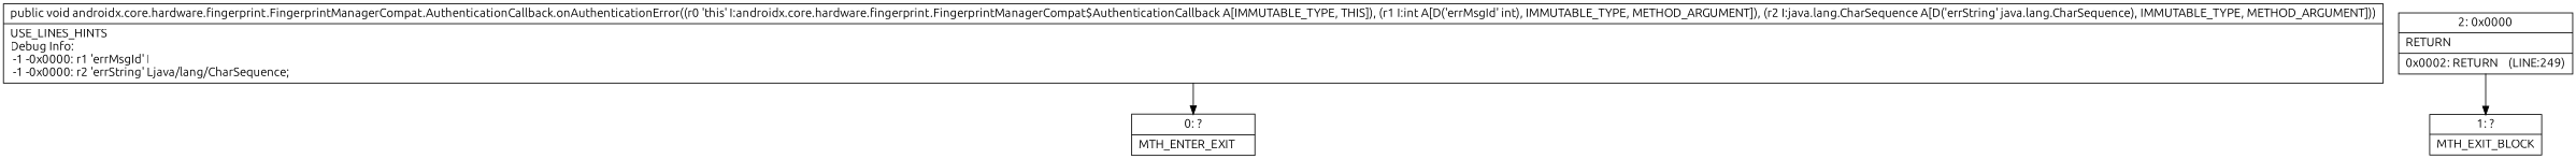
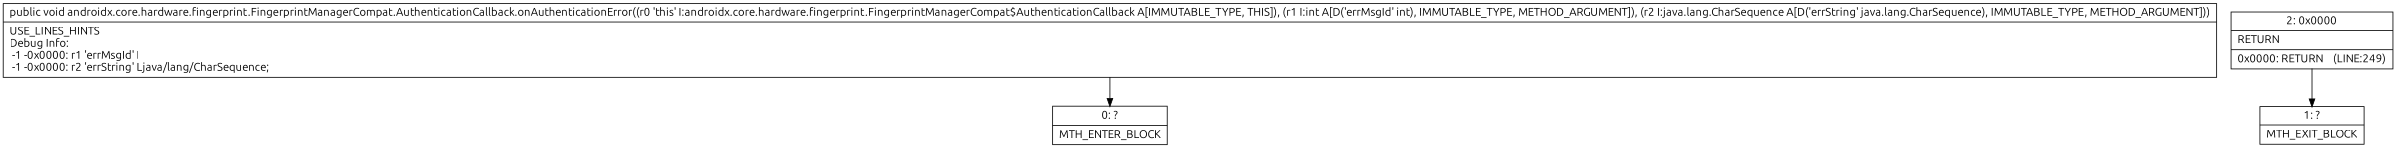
  digraph {
    fontname=Ubuntu
    node [fontname=Ubuntu shape=record]
    edge [fontname=Ubuntu]
-   n1 [label="{0\:\ ?|MTH_ENTER_EXIT\l}"]
-   n2 [label="{2\:\ 0x0000|RETURN\l|0x0002: RETURN    (LINE:249)\l}"]
+   n1 [label="{0\:\ ?|MTH_ENTER_BLOCK\l}"]
+   n2 [label="{2\:\ 0x0000|RETURN\l|0x0000: RETURN    (LINE:249)\l}"]
    n3 [label="{1\:\ ?|MTH_EXIT_BLOCK\l}"]
    n4 [label="{public void androidx.core.hardware.fingerprint.FingerprintManagerCompat.AuthenticationCallback.onAuthenticationError((r0 'this' I:androidx.core.hardware.fingerprint.FingerprintManagerCompat$AuthenticationCallback A[IMMUTABLE_TYPE, THIS]), (r1 I:int A[D('errMsgId' int), IMMUTABLE_TYPE, METHOD_ARGUMENT]), (r2 I:java.lang.CharSequence A[D('errString' java.lang.CharSequence), IMMUTABLE_TYPE, METHOD_ARGUMENT]))  | USE_LINES_HINTS\lDebug Info:\l  \-1 \-0x0000: r1 'errMsgId' I\l  \-1 \-0x0000: r2 'errString' Ljava\/lang\/CharSequence;\l}"]
    n2 -> n3
    n4 -> n1
  }
